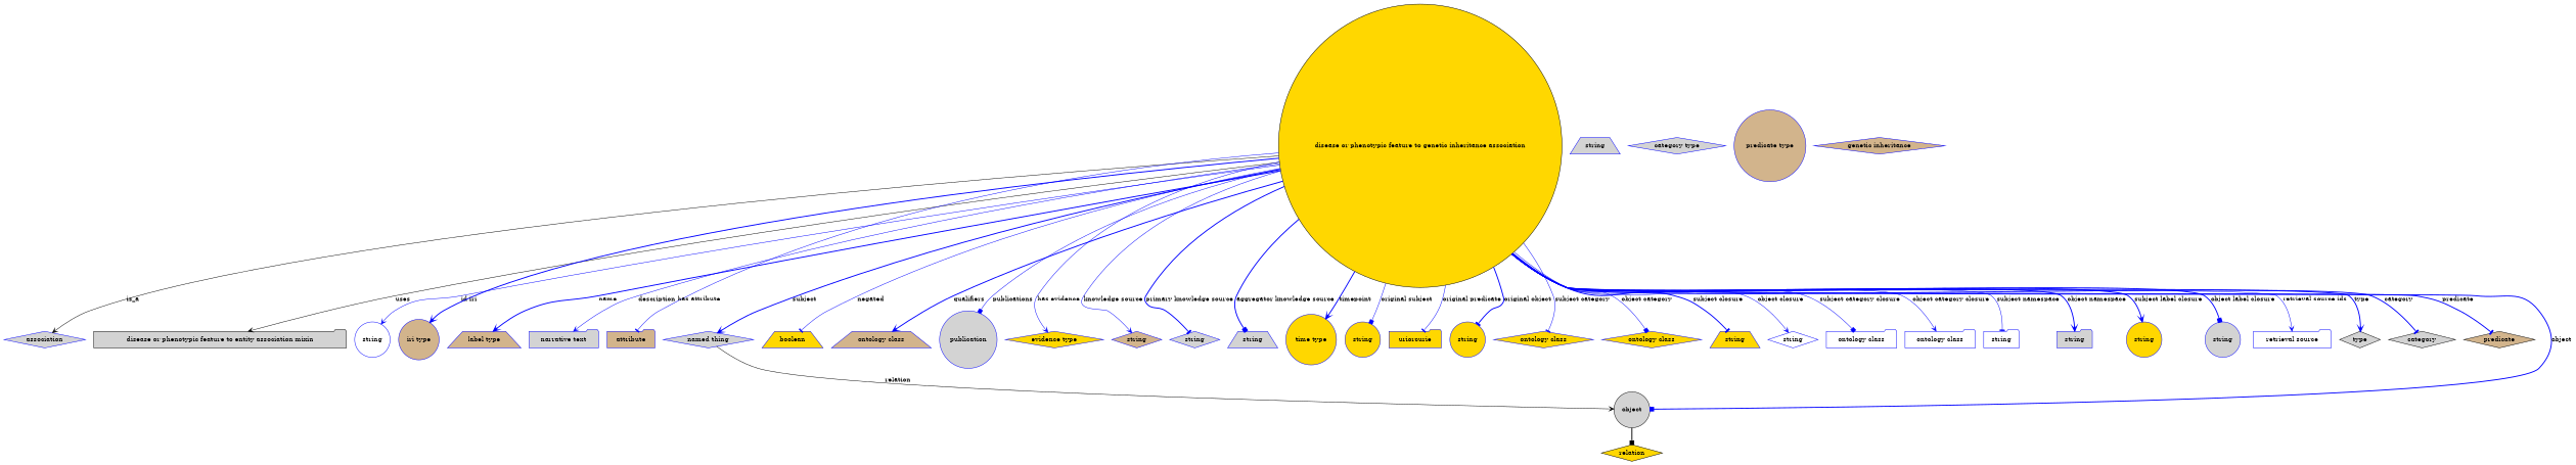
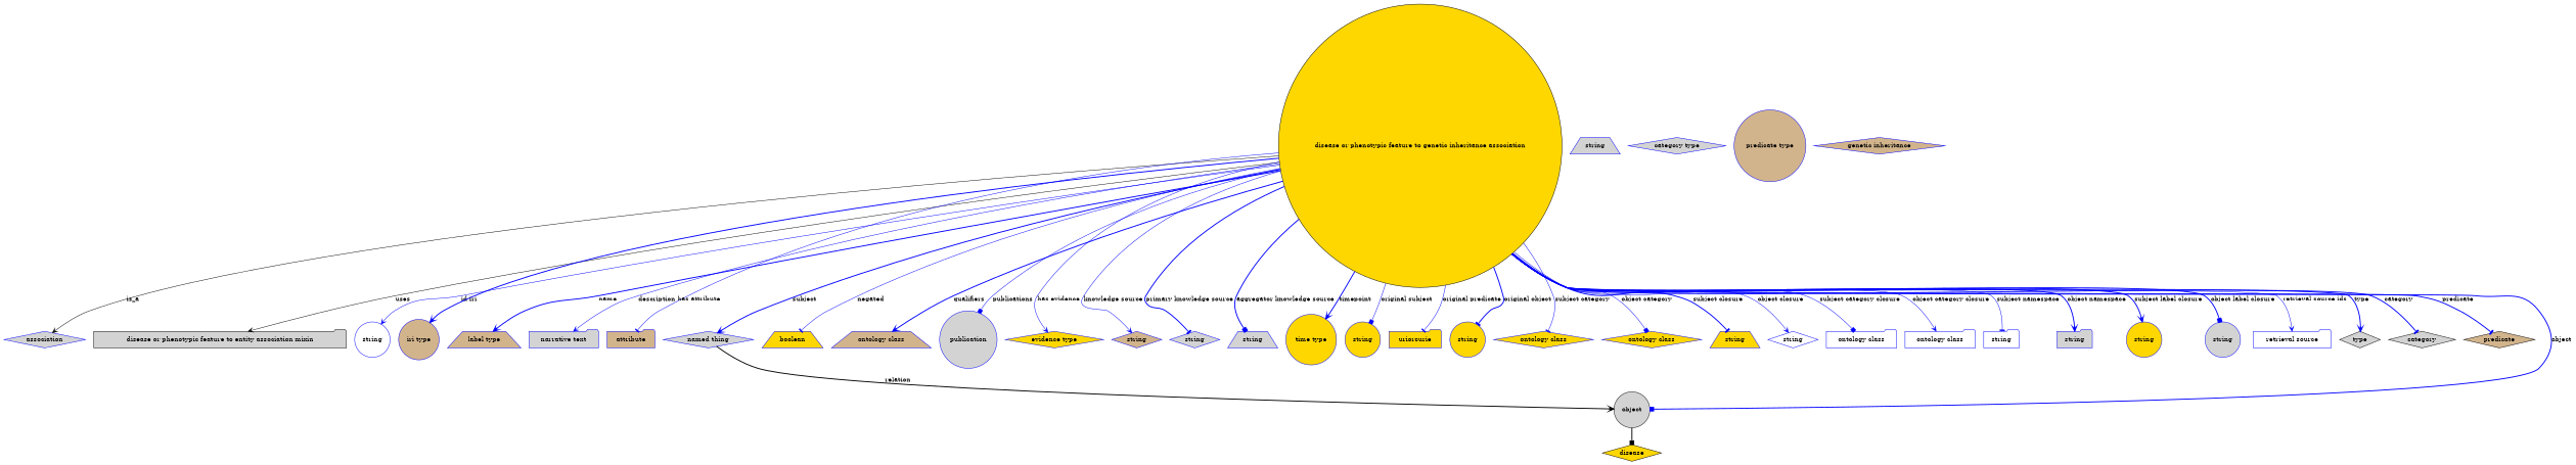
  digraph {
    node [fillcolor=lightgrey shape=diamond style=filled color=blue]
    edge [arrowhead=vee style=solid color=blue]
    n1 [fillcolor=gold height=0.5 label="disease or phenotypic feature to genetic inheritance association" shape=circle width=8.5576 color=""]
    association [height=0.5 width=1.7332]
    "disease or phenotypic feature to entity association mixin" [height=0.5 shape=folder width=7.6188 color=""]
    n4 [fillcolor=white height=0.5 label=string shape=circle width=1.0652]
    n5 [fillcolor=tan height=0.5 label="iri type" shape=circle width=1.2277]
    n6 [fillcolor=tan height=0.5 label="label type" shape=trapezium width=1.5707]
    n7 [height=0.5 label="narrative text" shape=folder width=2.0943]
    n8 [fillcolor=tan height=0.5 label=attribute shape=folder width=1.4443]
    n9 [height=0.5 label="named thing" width=1.9318]
    n10 [fillcolor=gold height=0.5 label=boolean shape=trapezium width=1.2999]
    n11 [fillcolor=tan height=0.5 label="ontology class" shape=trapezium width=2.1304]
    n12 [height=0.5 label=publication shape=circle width=1.7332]
    n13 [fillcolor=gold height=0.5 label="evidence type" width=2.0943]
    n14 [fillcolor=tan height=0.5 label=string width=1.0652]
    n15 [height=0.5 label=string width=1.0652]
    n16 [height=0.5 label=string shape=trapezium width=1.0652]
    n17 [fillcolor=gold height=0.5 label="time type" shape=circle width=1.5346]
    n18 [fillcolor=gold height=0.5 label=string shape=circle width=1.0652]
    n19 [fillcolor=gold height=0.5 label=uriorcurie shape=folder width=1.5887]
    n20 [fillcolor=gold height=0.5 label=string shape=circle width=1.0652]
    n21 [fillcolor=gold height=0.5 label="ontology class" width=2.1304]
    n22 [fillcolor=gold height=0.5 label="ontology class" width=2.1304]
    n23 [fillcolor=gold height=0.5 label=string shape=trapezium width=1.0652]
    n24 [fillcolor=white height=0.5 label=string width=1.0652]
    n25 [fillcolor=white height=0.5 label="ontology class" shape=folder width=2.1304]
    n26 [fillcolor=white height=0.5 label="ontology class" shape=folder width=2.1304]
    n27 [fillcolor=white height=0.5 label=string shape=folder width=1.0652]
    n28 [height=0.5 label=string shape=folder width=1.0652]
    n29 [fillcolor=gold height=0.5 label=string shape=circle width=1.0652]
    n30 [height=0.5 label=string shape=circle width=1.0652]
    n31 [fillcolor=white height=0.5 label="retrieval source" shape=folder width=2.347]
    type [height=0.5 width=0.86659 color=""]
    category [height=0.5 width=1.4263 color=""]
    predicate [fillcolor=tan height=0.5 width=1.5165 color=""]
    object [height=0.5 shape=circle width=1.0832 color=""]
-   relation [fillcolor=gold height=0.5 width=1.2999 color=""]
+   relation [fillcolor=gold height=0.5 width=1.2999 label=disease color=""]
    n37 [height=0.5 label=string shape=trapezium width=1.0652]
    n38 [height=0.5 label="category type" width=2.0762]
    n39 [fillcolor=tan height=0.5 label="predicate type" shape=circle width=2.1665]
    n40 [fillcolor=tan height=0.5 label="genetic inheritance" width=2.7984]
    n1 -> association [label=is_a color=""]
    n1 -> "disease or phenotypic feature to entity association mixin" [label=uses color=""]
    n1 -> n4 [label=id]
    n1 -> n5 [label=iri style=bold]
    n1 -> n6 [label=name style=bold]
    n1 -> n7 [label=description]
    n1 -> n8 [arrowhead=tee label="has attribute"]
    n1 -> n9 [label=subject style=bold]
    n1 -> n10 [arrowhead=tee label=negated]
    n1 -> n11 [label=qualifiers style=bold]
    n1 -> n12 [arrowhead=box label=publications]
    n1 -> n13 [label="has evidence"]
    n1 -> n14 [label="knowledge source"]
    n1 -> n15 [arrowhead=tee label="primary knowledge source" style=bold]
    n1 -> n16 [arrowhead=box label="aggregator knowledge source" style=bold]
    n1 -> n17 [label=timepoint style=bold]
    n1 -> n18 [arrowhead=box label="original subject"]
    n1 -> n19 [arrowhead=tee label="original predicate"]
    n1 -> n20 [arrowhead=tee label="original object" style=bold]
    n1 -> n21 [arrowhead=tee label="subject category"]
    n1 -> n22 [arrowhead=box label="object category"]
    n1 -> n23 [arrowhead=tee label="subject closure" style=bold]
    n1 -> n24 [label="object closure"]
    n1 -> n25 [arrowhead=box label="subject category closure"]
    n1 -> n26 [label="object category closure"]
    n1 -> n27 [arrowhead=tee label="subject namespace"]
    n1 -> n28 [label="object namespace" style=bold]
    n1 -> n29 [label="subject label closure" style=bold]
    n1 -> n30 [arrowhead=box label="object label closure" style=bold]
    n1 -> n31 [label="retrieval source ids"]
    n1 -> type [label=type style=bold]
    n1 -> category [arrowhead=tee label=category style=bold]
    n1 -> predicate [arrowhead=tee label=predicate style=bold]
    n1 -> object [arrowhead=box label=object style=bold]
-   n9 -> object [label=relation color=""]
+   n9 -> object [label=relation style=bold color=""]
    object -> relation [arrowhead=box style=bold color=""]
  }
